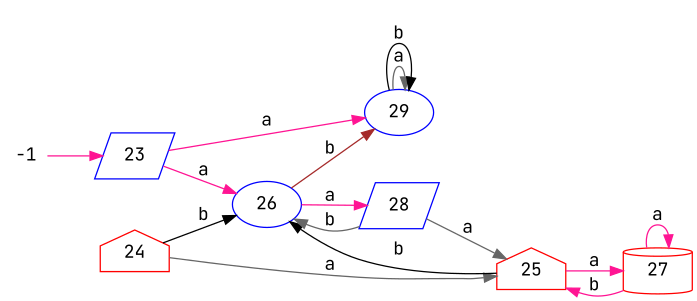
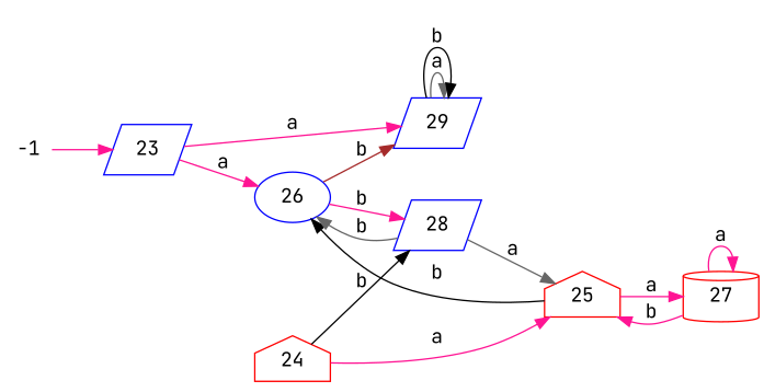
  digraph {
    fontname="JetBrains Mono"
    rankdir=LR
    node [color=blue fontname="JetBrains Mono" shape=ellipse]
    edge [color=deeppink fontname="JetBrains Mono"]
-   29
+   29 [shape=parallelogram]
    23 [shape=parallelogram]
    26
    24 [color=red shape=house]
    25 [color=red shape=house]
    27 [color=red shape=cylinder]
    28 [shape=parallelogram]
    -1 [height=0 shape=none width=0]
    29 -> 29 [color=gray40 label=a]
    29 -> 29 [color=black label=b]
    23 -> 29 [label=a]
    23 -> 26 [label=a]
    26 -> 29 [color=brown label=b]
-   26 -> 28 [label=a]
-   24 -> 26 [color=black label=b]
-   24 -> 25 [color=gray40 label=a]
+   26 -> 28 [label=b]
+   24 -> 28 [color=black label=b]
+   24 -> 25 [label=a]
    25 -> 26 [color=black label=b]
    25 -> 27 [label=a]
    27 -> 25 [label=b]
    27 -> 27 [label=a]
    28 -> 26 [color=gray40 label=b]
    28 -> 25 [color=gray40 label=a]
    -1 -> 23
  }
